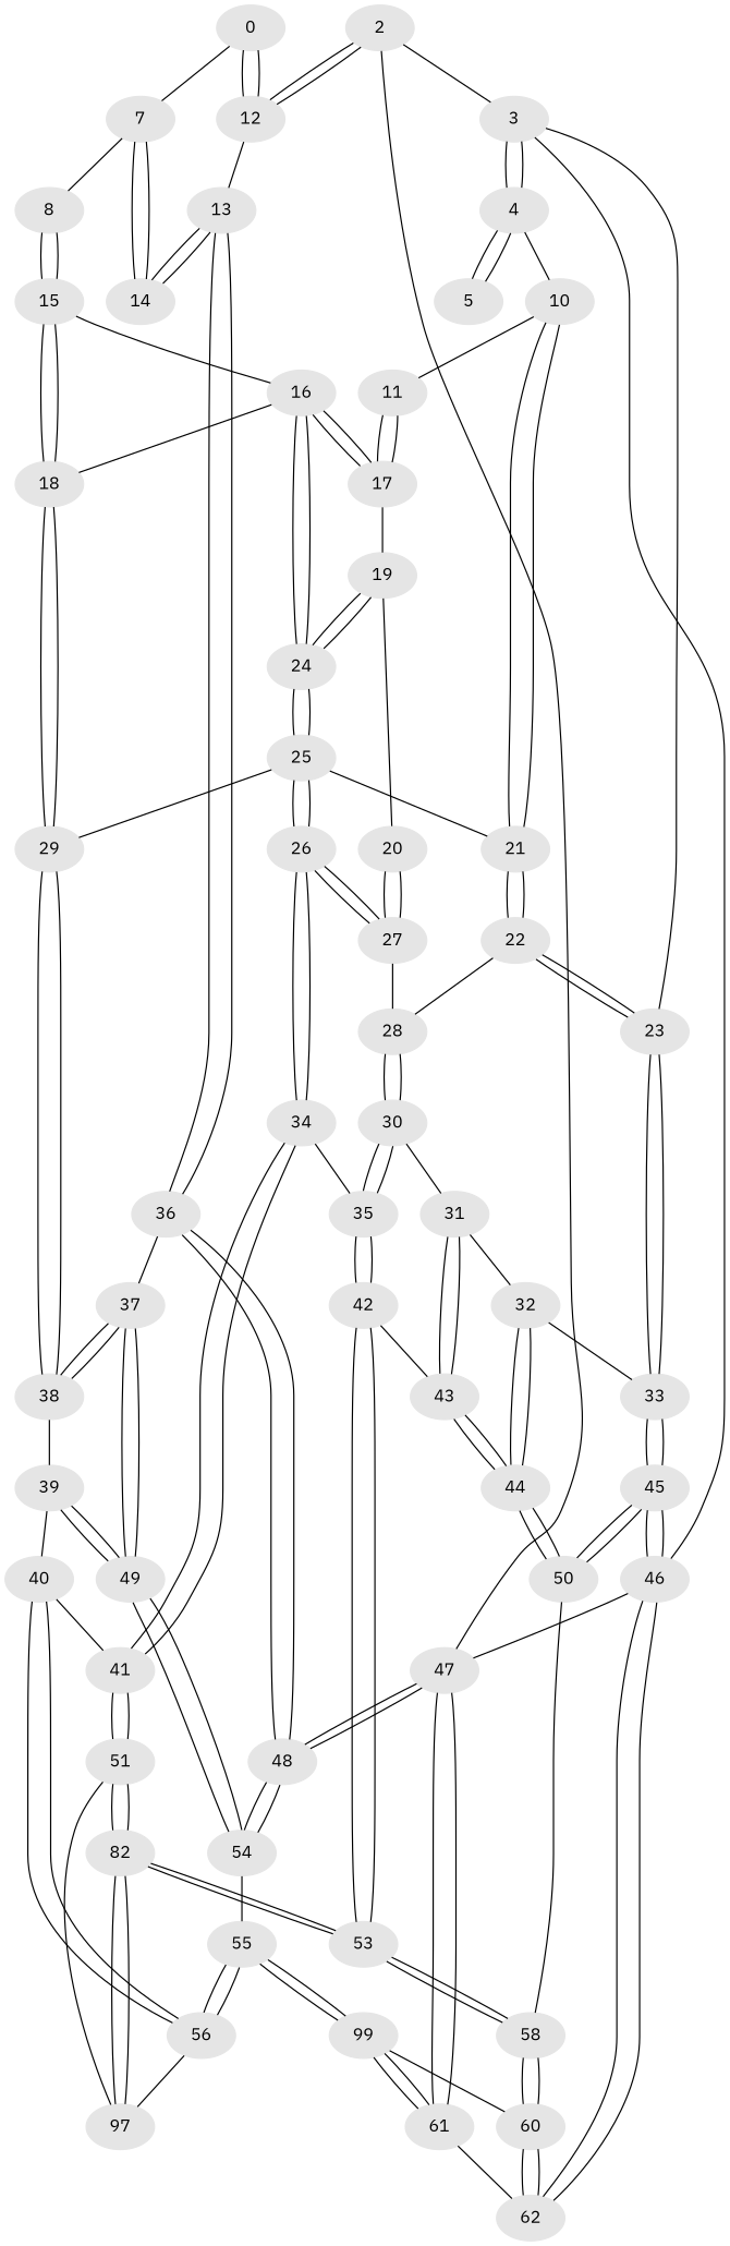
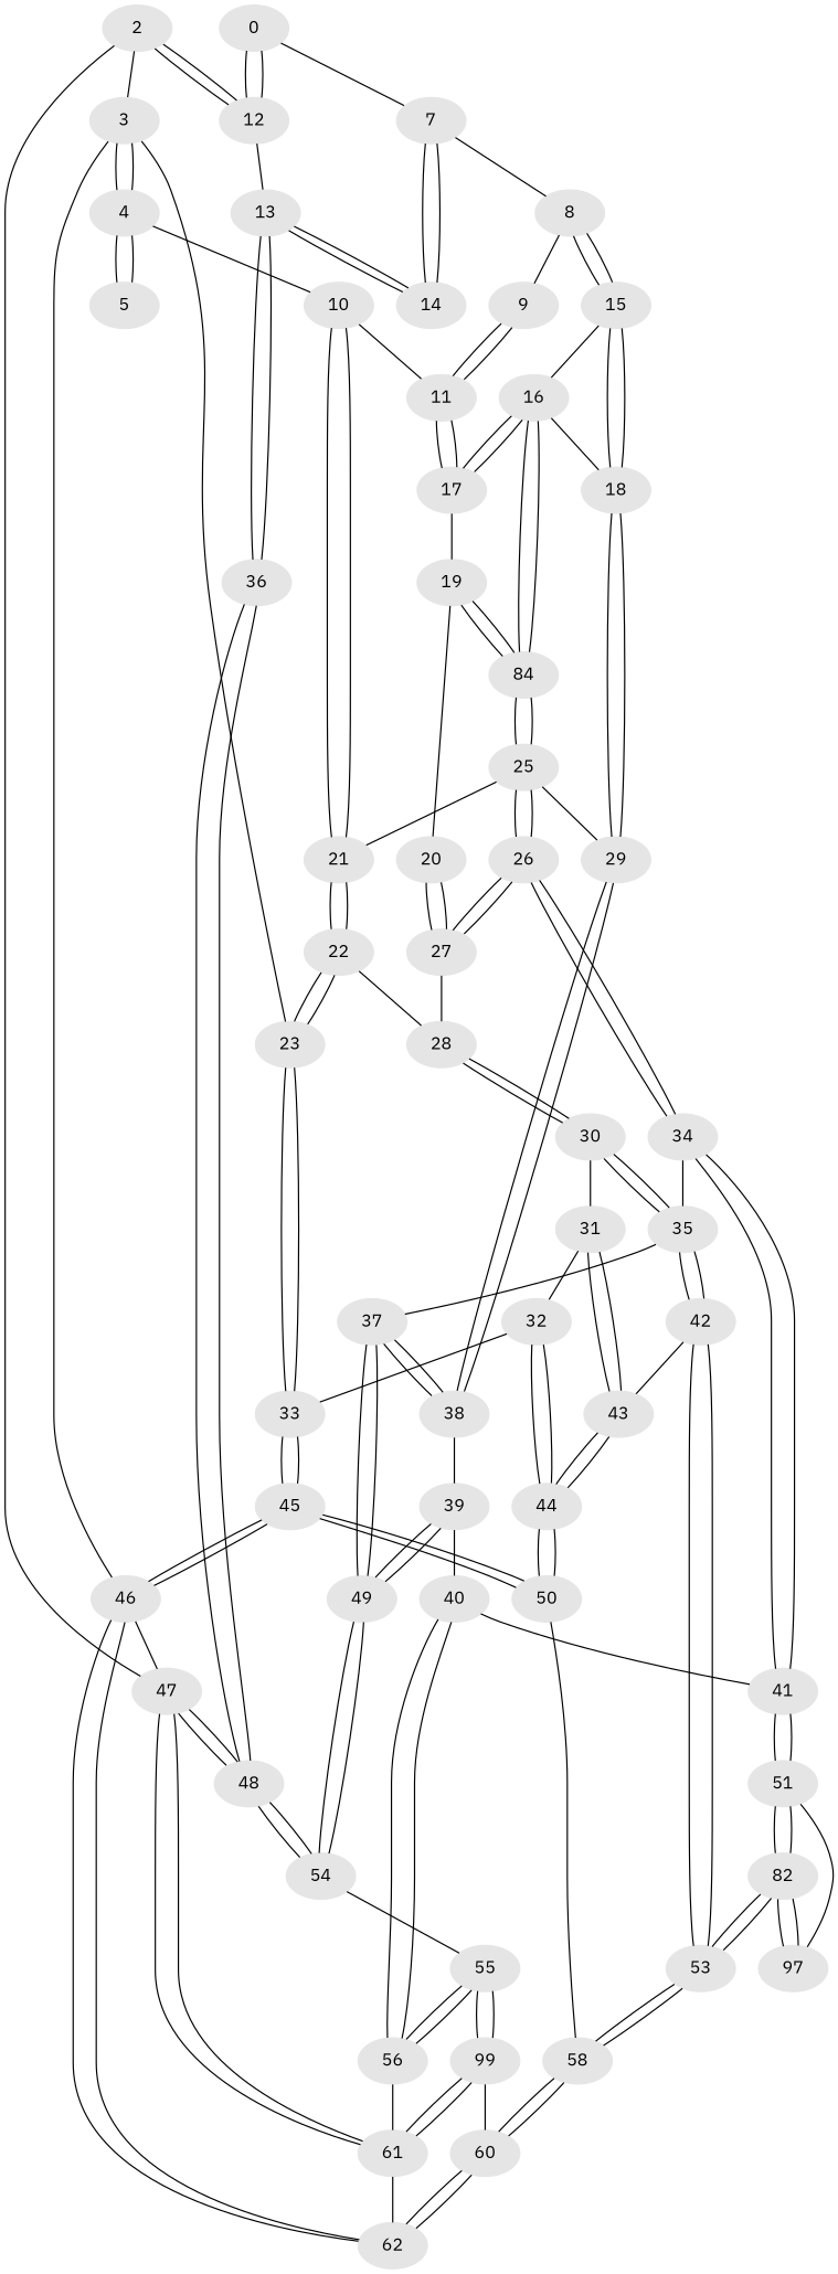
  graph {
    fontname="IBM Plex Sans"
    node [color=gray90 fontname="IBM Plex Sans" style=filled]
    edge [fontname="IBM Plex Sans"]
    2
    3
    12
    47
    n5 [label=0]
    7
    4
    23
    46
    13
    48
    61
    5
    10
    33
    62
    11
    21
+   9
    8
    14
    15
    18
    16
    17
    22
    19
    36
    37
    29
-   24
+   24 [label=84]
    25
    20
    38
    27
    28
    30
    45
    26
    34
    35
    41
    31
    39
    32
    43
    42
    44
    50
    51
    53
    49
    54
    40
    56
    n56 [label=97]
    n57 [label=82]
    58
    55
    60
    n61 [label=99]
    2 -- 3
    2 -- 12
    2 -- 12
    2 -- 47
    3 -- 4
    3 -- 4
    3 -- 23
    3 -- 46
    12 -- 13
    47 -- 48
    47 -- 48
    47 -- 61
    47 -- 61
    n5 -- 12
    n5 -- 12
    n5 -- 7
    7 -- 8
    7 -- 14
    7 -- 14
    4 -- 5
    4 -- 5
    4 -- 10
    23 -- 33
    23 -- 33
    46 -- 47
    46 -- 62
    46 -- 62
    13 -- 14
    13 -- 14
    13 -- 36
    13 -- 36
    48 -- 54
    48 -- 54
    61 -- 62
    10 -- 11
    10 -- 21
    10 -- 21
    33 -- 45
    33 -- 45
    11 -- 17
    11 -- 17
    21 -- 22
    21 -- 22
+   9 -- 11
+   9 -- 11
+   8 -- 9
    8 -- 15
    8 -- 15
    15 -- 18
    15 -- 18
    15 -- 16
    18 -- 29
    18 -- 29
    16 -- 18
    16 -- 17
    16 -- 17
    16 -- 24
    16 -- 24
    17 -- 19
    22 -- 23
    22 -- 23
    22 -- 28
    19 -- 24
    19 -- 24
    19 -- 20
    36 -- 48
    36 -- 48
-   36 -- 37
+   35 -- 37
    37 -- 38
    37 -- 38
    37 -- 49
    37 -- 49
    29 -- 38
    29 -- 38
    24 -- 25
    24 -- 25
    25 -- 21
    25 -- 29
    25 -- 26
    25 -- 26
    20 -- 27
    20 -- 27
    38 -- 39
    27 -- 28
    28 -- 30
    28 -- 30
    30 -- 35
    30 -- 35
    30 -- 31
    45 -- 46
    45 -- 46
    45 -- 50
    45 -- 50
    26 -- 27
    26 -- 27
    26 -- 34
    26 -- 34
    34 -- 35
    34 -- 41
    34 -- 41
    35 -- 42
    35 -- 42
    41 -- 51
    41 -- 51
    31 -- 32
    31 -- 43
    31 -- 43
    39 -- 49
    39 -- 49
    39 -- 40
    32 -- 33
    32 -- 44
    32 -- 44
    43 -- 44
    43 -- 44
    42 -- 43
    42 -- 53
    42 -- 53
    44 -- 50
    44 -- 50
    50 -- 58
    51 -- n56
    51 -- n57
    51 -- n57
    53 -- 58
    53 -- 58
    49 -- 54
    49 -- 54
    54 -- 55
    40 -- 41
    40 -- 56
    40 -- 56
-   56 -- n56
+   56 -- 61
    n57 -- 53
    n57 -- 53
    n57 -- n56
    n57 -- n56
    58 -- 60
    58 -- 60
    55 -- 56
    55 -- 56
    55 -- n61
    55 -- n61
    60 -- 62
    60 -- 62
    n61 -- 61
    n61 -- 61
    n61 -- 60
  }
